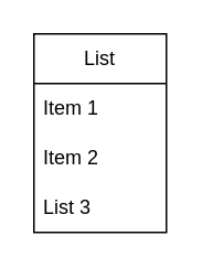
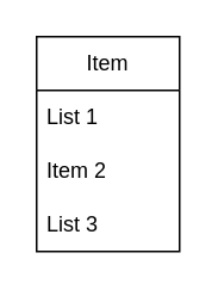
  <mxCell id="0" />
  <mxCell id="1" parent="0" />
- <mxCell id="2" value="List" style="swimlane;fontStyle=0;childLayout=stackLayout;horizontal=1;startSize=30;horizontalStack=0;resizeParent=1;resizeParentMax=0;resizeLast=0;collapsible=1;marginBottom=0;whiteSpace=wrap;html=1;" vertex="1" parent="1"><mxGeometry x="20" y="20" width="80" height="120" as="geometry" /></mxCell>
- <mxCell id="3" value="Item 1" style="text;strokeColor=none;fillColor=none;align=left;verticalAlign=middle;spacingLeft=4;spacingRight=4;overflow=hidden;points=[[0,0.5],[1,0.5]];portConstraint=eastwest;rotatable=0;whiteSpace=wrap;html=1;" vertex="1" parent="2"><mxGeometry y="30" width="80" height="30" as="geometry" /></mxCell>
+ <mxCell id="2" value="Item" style="swimlane;fontStyle=0;childLayout=stackLayout;horizontal=1;startSize=30;horizontalStack=0;resizeParent=1;resizeParentMax=0;resizeLast=0;collapsible=1;marginBottom=0;whiteSpace=wrap;html=1;" vertex="1" parent="1"><mxGeometry x="20" y="20" width="80" height="120" as="geometry" /></mxCell>
+ <mxCell id="3" value="List 1" style="text;strokeColor=none;fillColor=none;align=left;verticalAlign=middle;spacingLeft=4;spacingRight=4;overflow=hidden;points=[[0,0.5],[1,0.5]];portConstraint=eastwest;rotatable=0;whiteSpace=wrap;html=1;" vertex="1" parent="2"><mxGeometry y="30" width="80" height="30" as="geometry" /></mxCell>
  <mxCell id="4" value="Item 2" style="text;strokeColor=none;fillColor=none;align=left;verticalAlign=middle;spacingLeft=4;spacingRight=4;overflow=hidden;points=[[0,0.5],[1,0.5]];portConstraint=eastwest;rotatable=0;whiteSpace=wrap;html=1;" vertex="1" parent="2"><mxGeometry y="60" width="80" height="30" as="geometry" /></mxCell>
  <mxCell id="5" value="List 3" style="text;strokeColor=none;fillColor=none;align=left;verticalAlign=middle;spacingLeft=4;spacingRight=4;overflow=hidden;points=[[0,0.5],[1,0.5]];portConstraint=eastwest;rotatable=0;whiteSpace=wrap;html=1;" vertex="1" parent="2"><mxGeometry y="90" width="80" height="30" as="geometry" /></mxCell>
